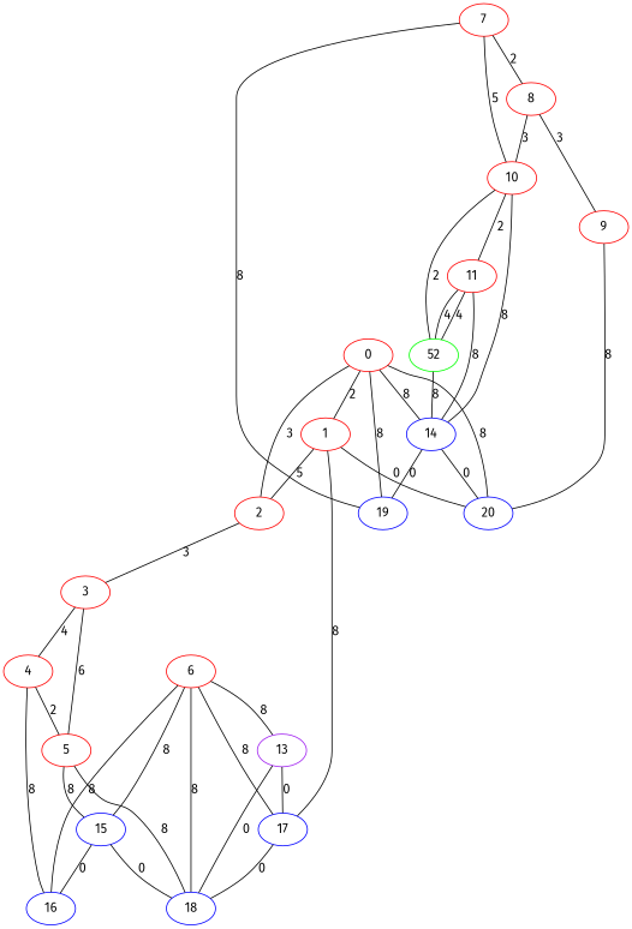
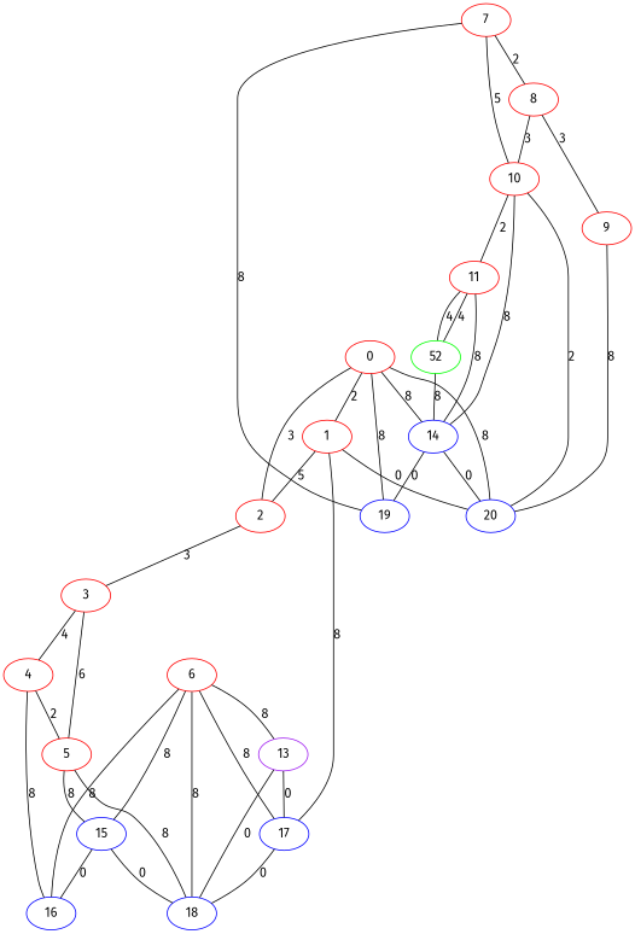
  graph {
    fontname="Fira Sans"
    node [color=red fontname="Fira Sans" weight=1]
    edge [fontname="Fira Sans"]
    0
    1
    2
    14 [color=blue weight=3]
    19 [color=blue weight=3]
    20 [color=blue weight=3]
    17 [color=blue weight=3]
    3
    18 [color=blue weight=3]
    4
    5
    16 [color=blue weight=3]
    15 [color=blue weight=3]
    6
    13 [color=purple weight=4]
    7
    8
    10
    9
    11
    n21 [color=green label=52 weight=2]
    0 -- 1 [label=2]
    0 -- 2 [label=3]
    0 -- 14 [label=8]
    0 -- 19 [label=8]
    0 -- 20 [label=8]
    1 -- 2 [label=5]
    1 -- 20 [label=0]
    1 -- 17 [label=8]
    2 -- 3 [label=3]
    14 -- 19 [label=0]
    14 -- 20 [label=0]
    17 -- 18 [label=0]
    3 -- 4 [label=4]
    3 -- 5 [label=6]
    4 -- 5 [label=2]
    4 -- 16 [label=8]
    5 -- 18 [label=8]
    5 -- 15 [label=8]
    15 -- 18 [label=0]
    15 -- 16 [label=0]
    6 -- 17 [label=8]
    6 -- 18 [label=8]
    6 -- 16 [label=8]
    6 -- 15 [label=8]
    6 -- 13 [label=8]
    13 -- 17 [label=0]
    13 -- 18 [label=0]
    7 -- 19 [label=8]
    7 -- 8 [label=2]
    7 -- 10 [label=5]
    8 -- 10 [label=3]
    8 -- 9 [label=3]
    10 -- 14 [label=8]
    10 -- 11 [label=2]
-   10 -- n21 [label=2]
+   10 -- 20 [label=2]
    9 -- 20 [label=8]
    11 -- 14 [label=8]
    11 -- n21 [label=4]
    11 -- n21 [label=4]
    n21 -- 14 [label=8]
  }
